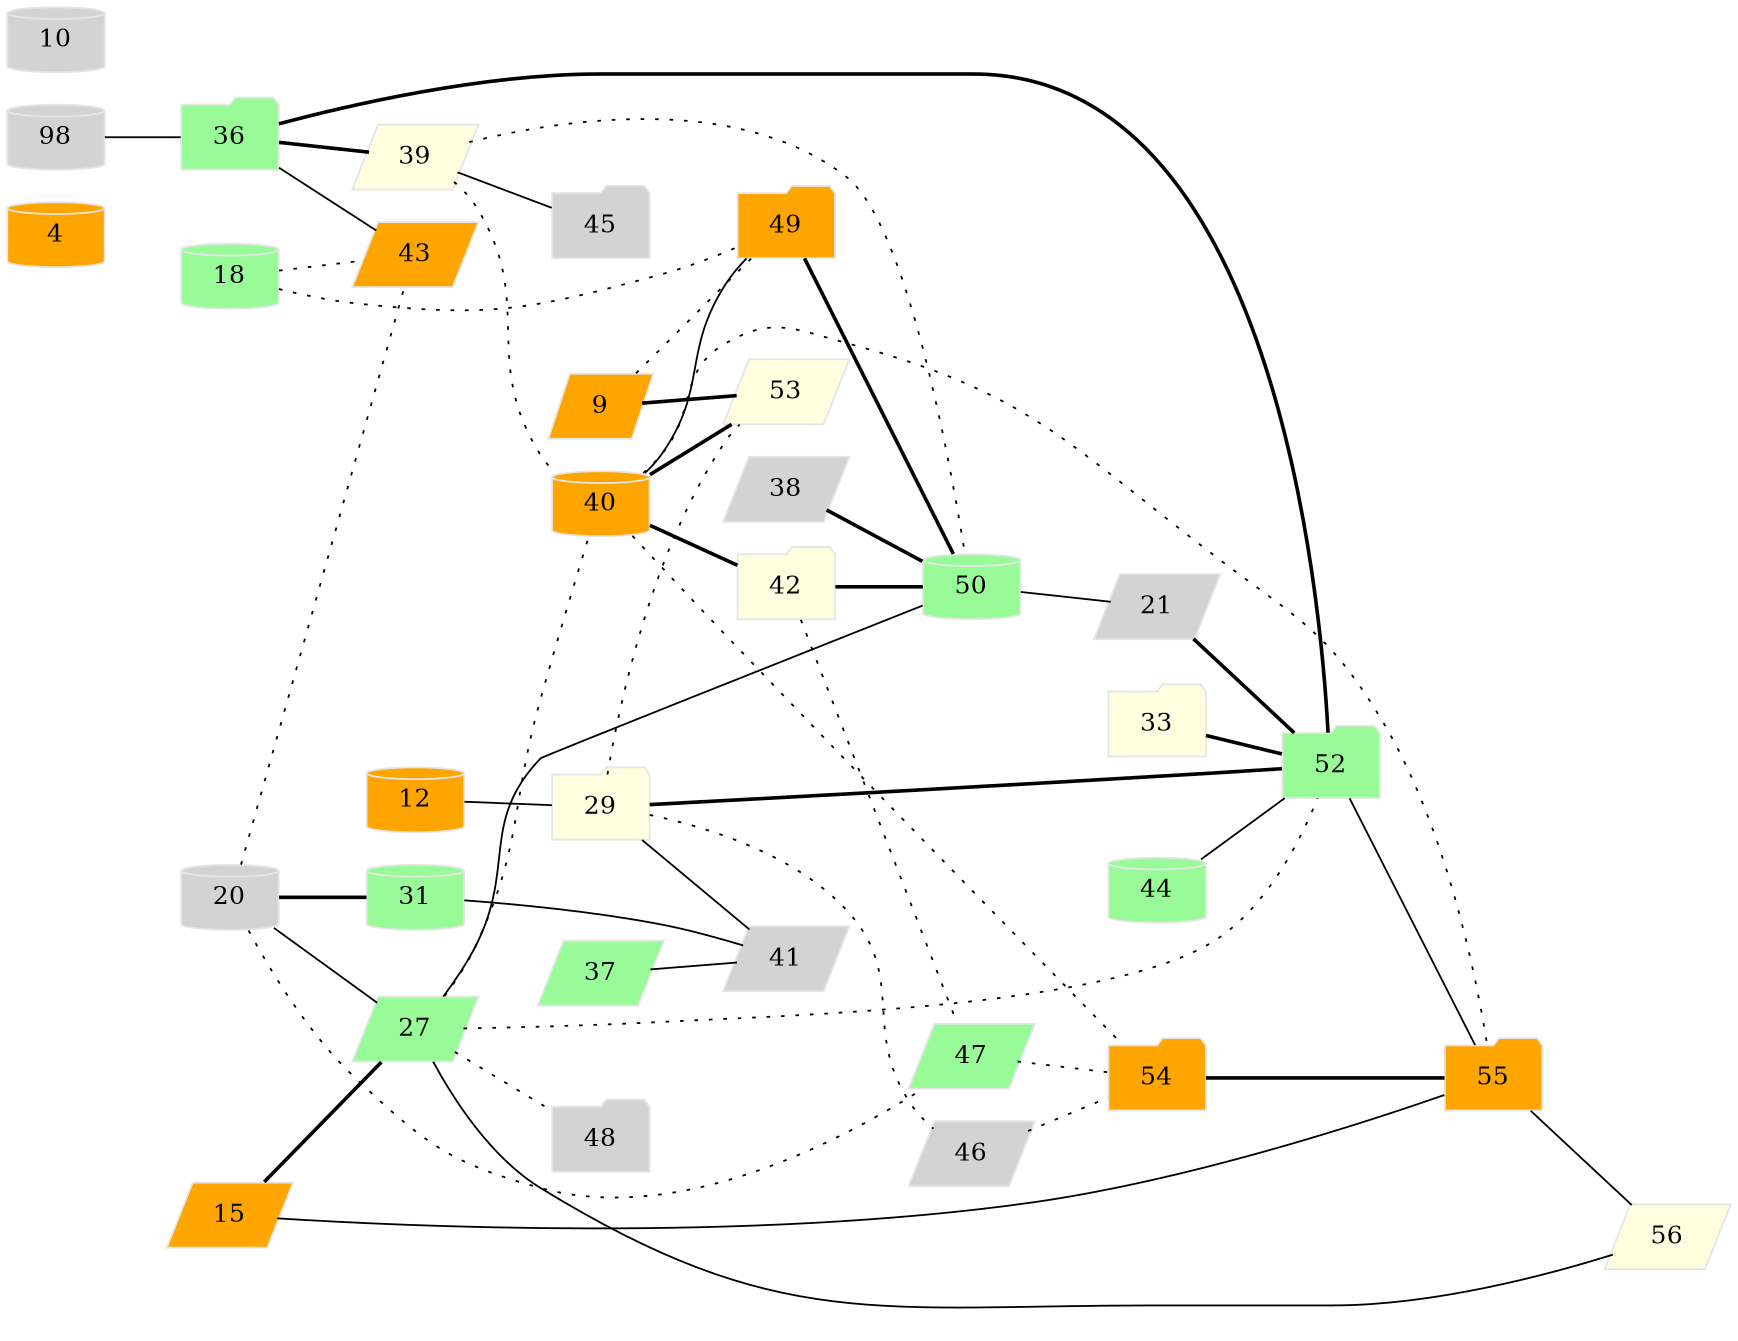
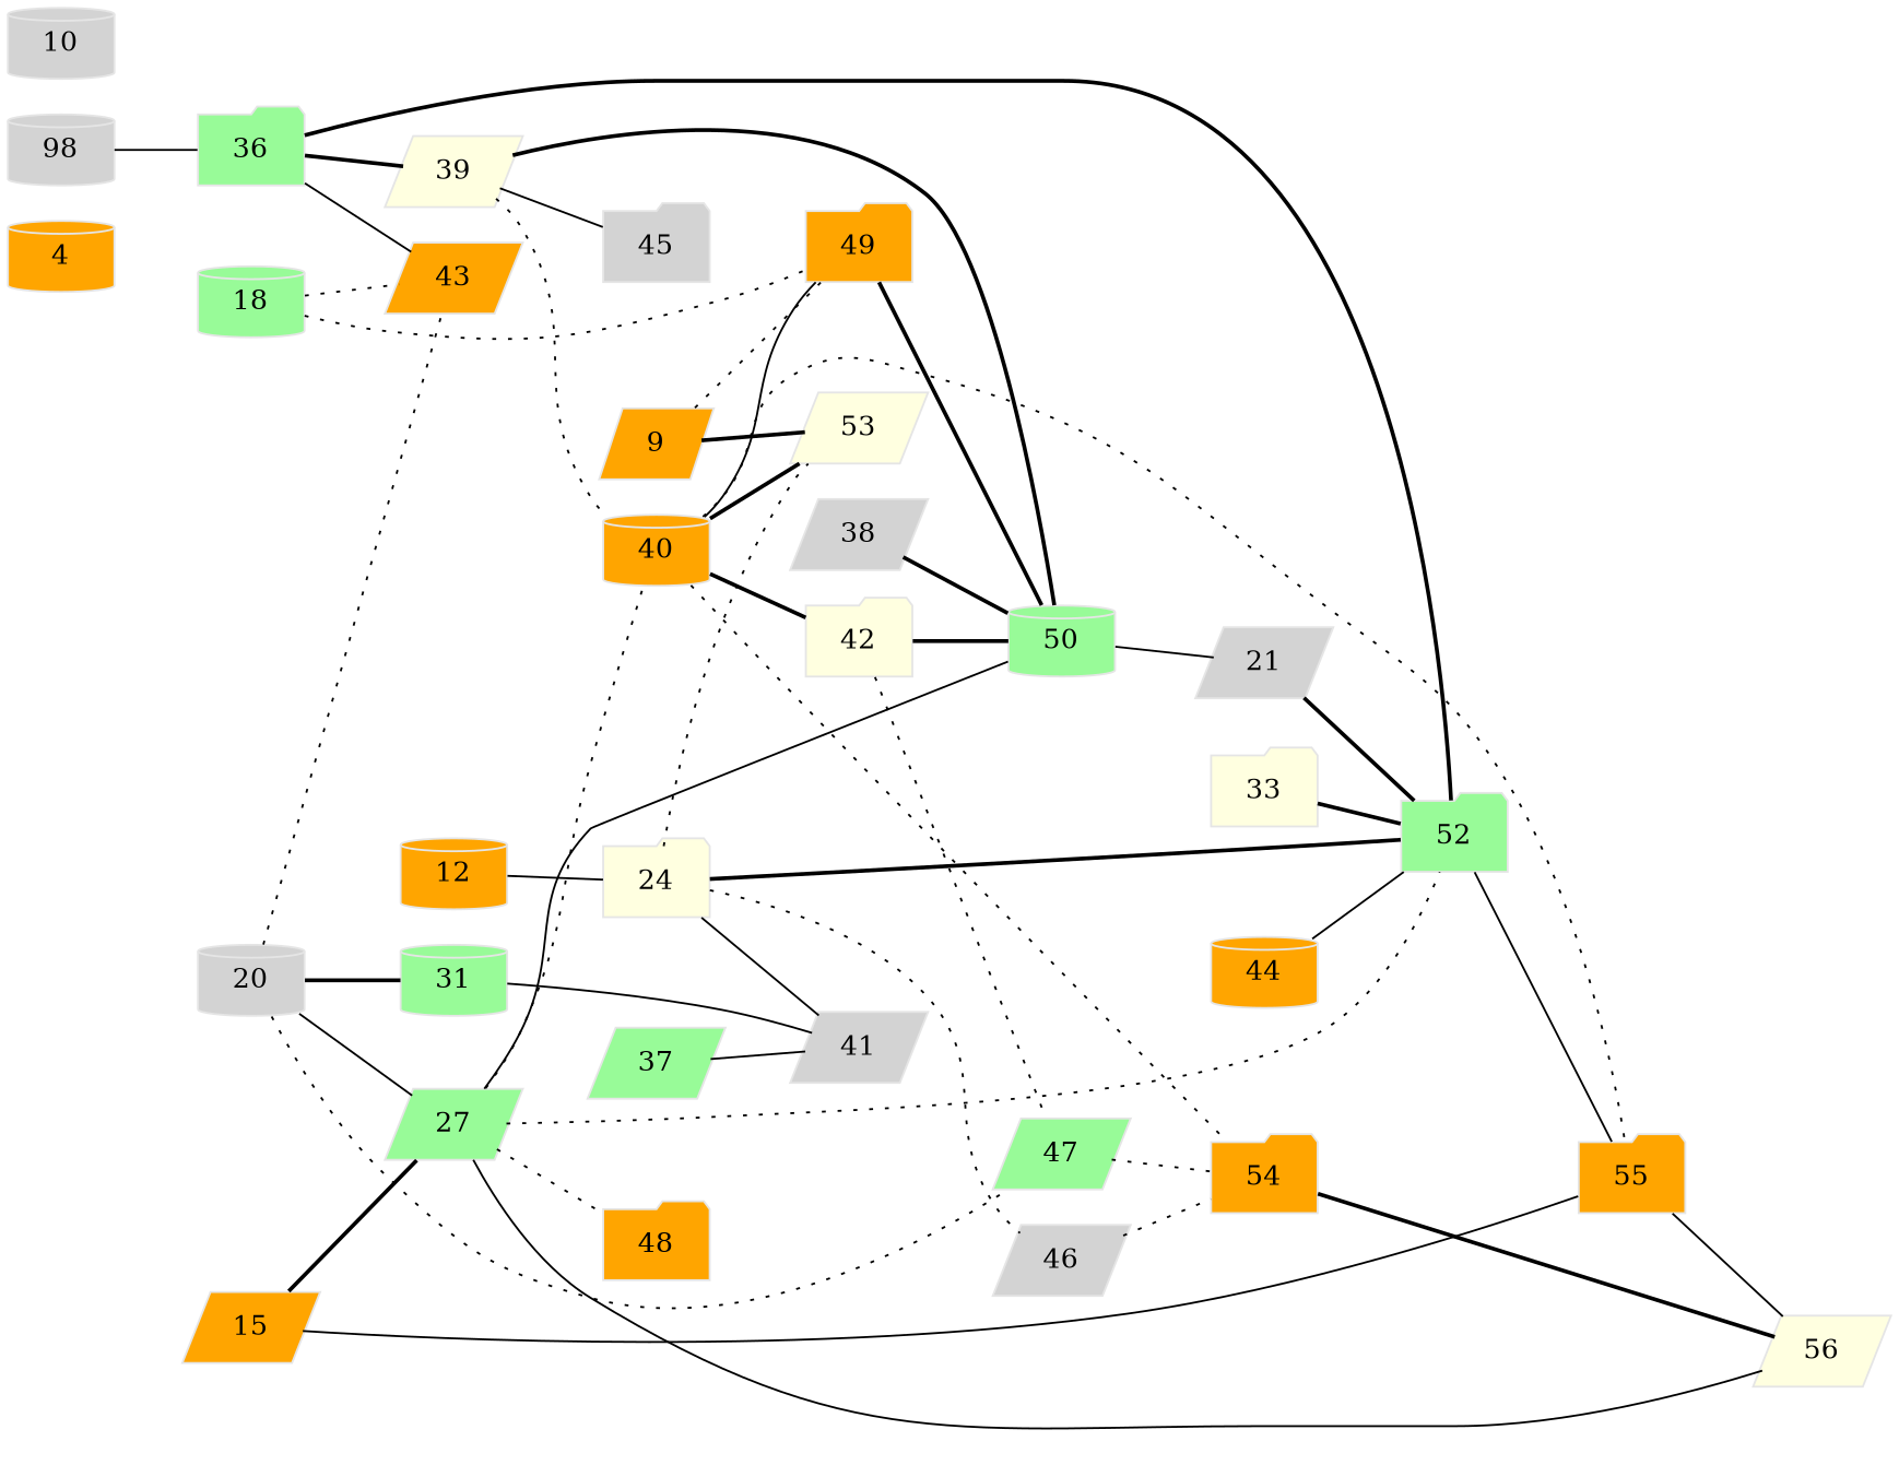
  graph {
    rankdir=LR
    node [color=gray90 fillcolor=orange shape=parallelogram style=filled]
    edge [style=dotted]
    4 [shape=cylinder]
    9
    49 [shape=folder]
    53 [fillcolor=lightyellow super="+6"]
    50 [fillcolor=palegreen shape=cylinder super="+35"]
    10 [fillcolor=lightgrey shape=cylinder]
-   24 [fillcolor=lightyellow shape=folder super="+3" label=29]
+   24 [fillcolor=lightyellow shape=folder super="+3"]
    52 [fillcolor=palegreen shape=folder super="+19+32"]
    41 [fillcolor=lightgrey super="+16+2"]
    46 [fillcolor=lightgrey]
    12 [shape=cylinder]
    27 [fillcolor=palegreen super="+17"]
    40 [shape=cylinder super="+13+23"]
-   48 [fillcolor=lightgrey shape=folder]
+   48 [shape=folder]
    56 [fillcolor=lightyellow super="+51"]
    15
    55 [shape=folder]
    43 [super="+5"]
    18 [fillcolor=palegreen shape=cylinder]
    20 [fillcolor=lightgrey shape=cylinder]
    31 [fillcolor=palegreen shape=cylinder]
    47 [fillcolor=palegreen]
    54 [shape=folder super="+34"]
    21 [fillcolor=lightgrey]
    42 [fillcolor=lightyellow shape=folder super="+25"]
    36 [fillcolor=palegreen shape=folder super="+22+30"]
    39 [fillcolor=lightyellow super="+14"]
    n28 [fillcolor=lightgrey label=98 shape=cylinder]
    33 [fillcolor=lightyellow shape=folder]
    45 [fillcolor=lightgrey shape=folder]
    37 [fillcolor=palegreen]
    38 [fillcolor=lightgrey]
-   44 [fillcolor=palegreen shape=cylinder]
+   44 [shape=cylinder]
    9 -- 49
    9 -- 53 [style=bold]
    49 -- 50 [style=bold]
    50 -- 21 [style=solid]
    24 -- 53 [weight=3]
    24 -- 52 [style=bold weight=2]
    24 -- 41 [style=solid weight=3]
    24 -- 46
    52 -- 55 [style=solid]
    46 -- 54
    12 -- 24 [style=solid]
    27 -- 50 [style=solid weight=2]
    27 -- 52
    27 -- 40
    27 -- 48
    27 -- 56 [style=solid]
    40 -- 49 [style=solid]
    40 -- 53 [style=bold]
    40 -- 55
    40 -- 54
    40 -- 42 [style=bold]
    15 -- 27 [style=bold]
    15 -- 55 [style=solid]
    55 -- 56 [style=solid]
    18 -- 49
    18 -- 43
    20 -- 27 [style=solid]
    20 -- 43 [weight=2]
    20 -- 31 [style=bold]
    20 -- 47
    31 -- 41 [style=solid]
    47 -- 54
-   54 -- 55 [style=bold]
+   54 -- 56 [style=bold]
    21 -- 52 [style=bold]
    42 -- 50 [style=bold]
    42 -- 47
    36 -- 52 [style=bold weight=2]
    36 -- 43 [style=solid]
    36 -- 39 [style=bold]
-   39 -- 50
+   39 -- 50 [style=bold]
    39 -- 40
    39 -- 45 [style=solid]
    n28 -- 36 [style=solid]
    33 -- 52 [style=bold weight=2]
    37 -- 41 [style=solid]
    38 -- 50 [style=bold]
    44 -- 52 [style=solid]
  }
